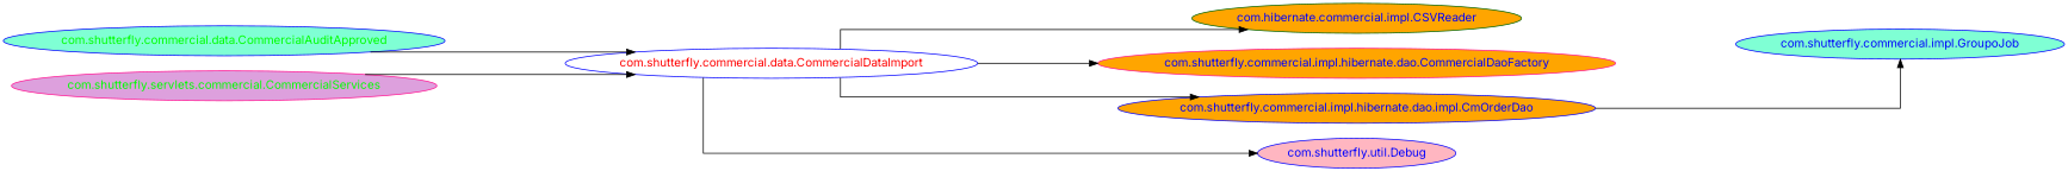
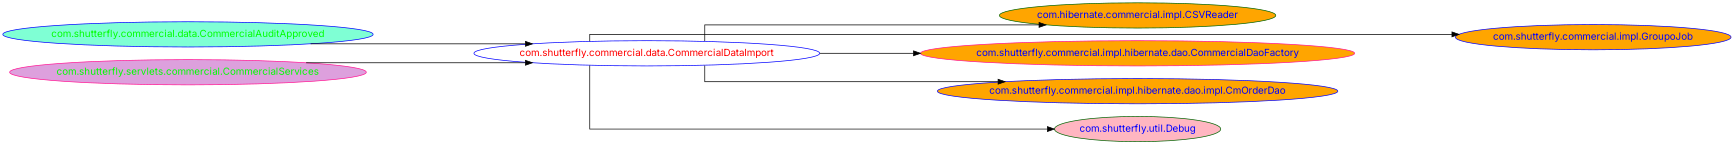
  digraph {
    concentrate=true
    fontname=Inter
    rankdir=LR
    ranksep=2.0
    splines=ortho
    node [color=blue fillcolor=orange fontcolor=blue fontname=Inter style=filled]
    edge [fontname=Inter]
    "com.shutterfly.commercial.data.CommercialDataImport" [fillcolor=white fontcolor=red]
-   "com.shutterfly.commercial.impl.GroupoJob" [fillcolor=aquamarine]
+   "com.shutterfly.commercial.impl.GroupoJob"
    n3 [color=darkgreen label="com.hibernate.commercial.impl.CSVReader"]
    "com.shutterfly.commercial.impl.hibernate.dao.CommercialDaoFactory" [color=deeppink]
    "com.shutterfly.commercial.impl.hibernate.dao.impl.CmOrderDao"
-   "com.shutterfly.util.Debug" [fillcolor=lightpink]
+   "com.shutterfly.util.Debug" [color=darkgreen fillcolor=lightpink]
    "com.shutterfly.commercial.data.CommercialAuditApproved" [fillcolor=aquamarine fontcolor=green]
    "com.shutterfly.servlets.commercial.CommercialServices" [color=deeppink fillcolor=plum fontcolor=green]
-   "com.shutterfly.commercial.impl.hibernate.dao.impl.CmOrderDao" -> "com.shutterfly.commercial.impl.GroupoJob"
+   "com.shutterfly.commercial.data.CommercialDataImport" -> "com.shutterfly.commercial.impl.GroupoJob"
    "com.shutterfly.commercial.data.CommercialDataImport" -> n3
    "com.shutterfly.commercial.data.CommercialDataImport" -> "com.shutterfly.commercial.impl.hibernate.dao.CommercialDaoFactory"
    "com.shutterfly.commercial.data.CommercialDataImport" -> "com.shutterfly.commercial.impl.hibernate.dao.impl.CmOrderDao"
    "com.shutterfly.commercial.data.CommercialDataImport" -> "com.shutterfly.util.Debug"
    "com.shutterfly.commercial.data.CommercialAuditApproved" -> "com.shutterfly.commercial.data.CommercialDataImport"
    "com.shutterfly.servlets.commercial.CommercialServices" -> "com.shutterfly.commercial.data.CommercialDataImport"
  }
